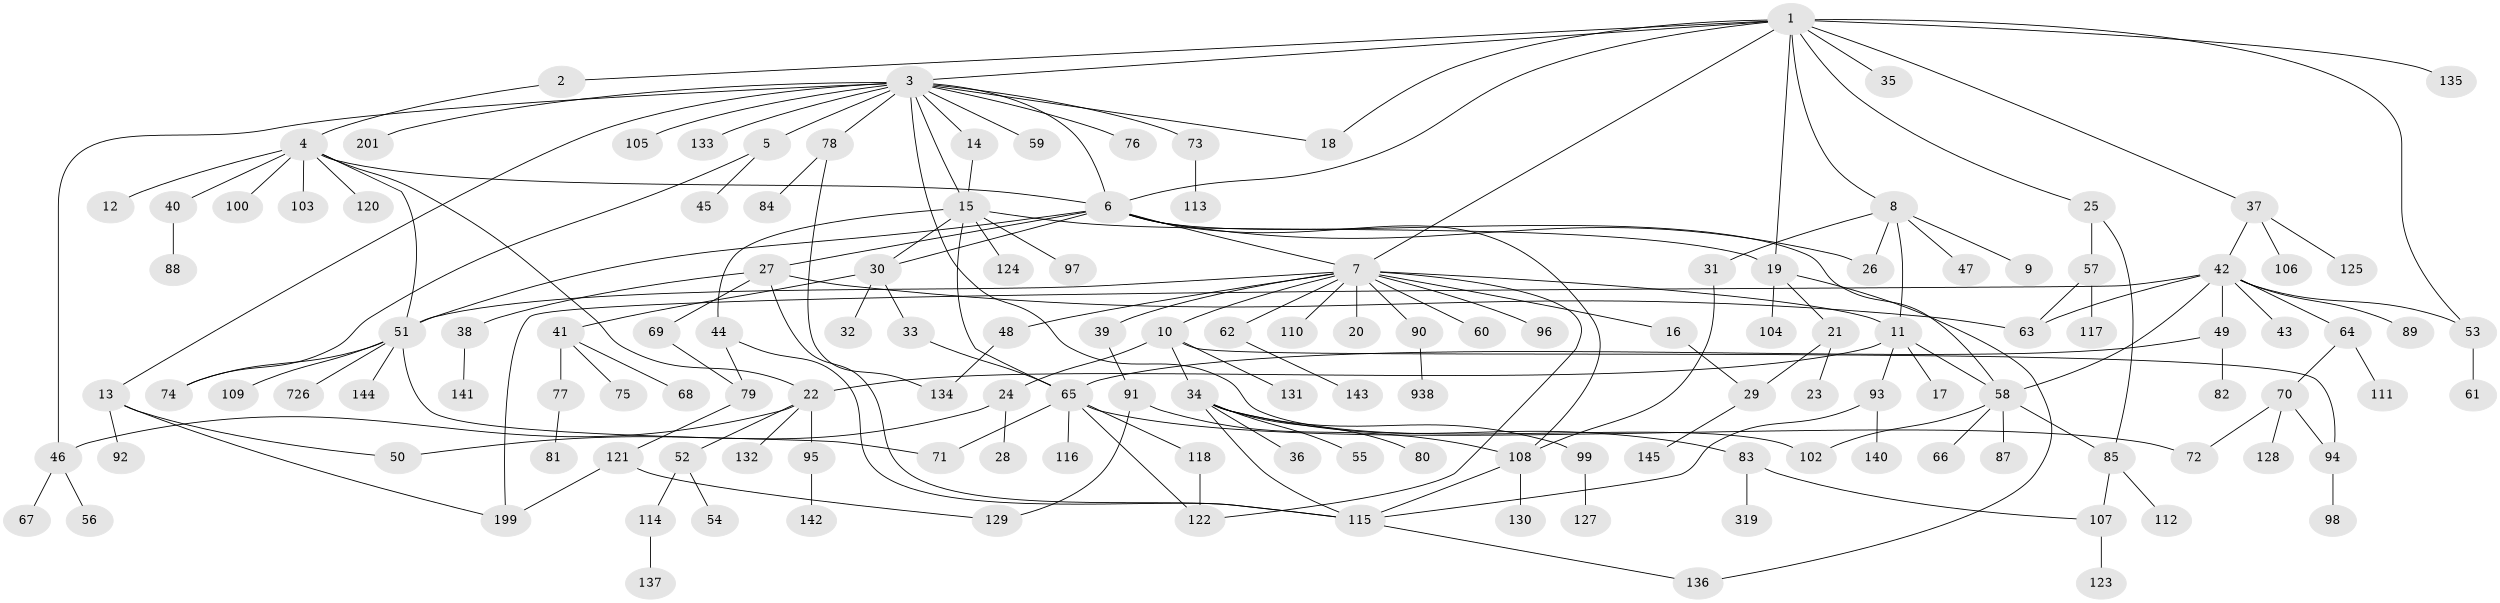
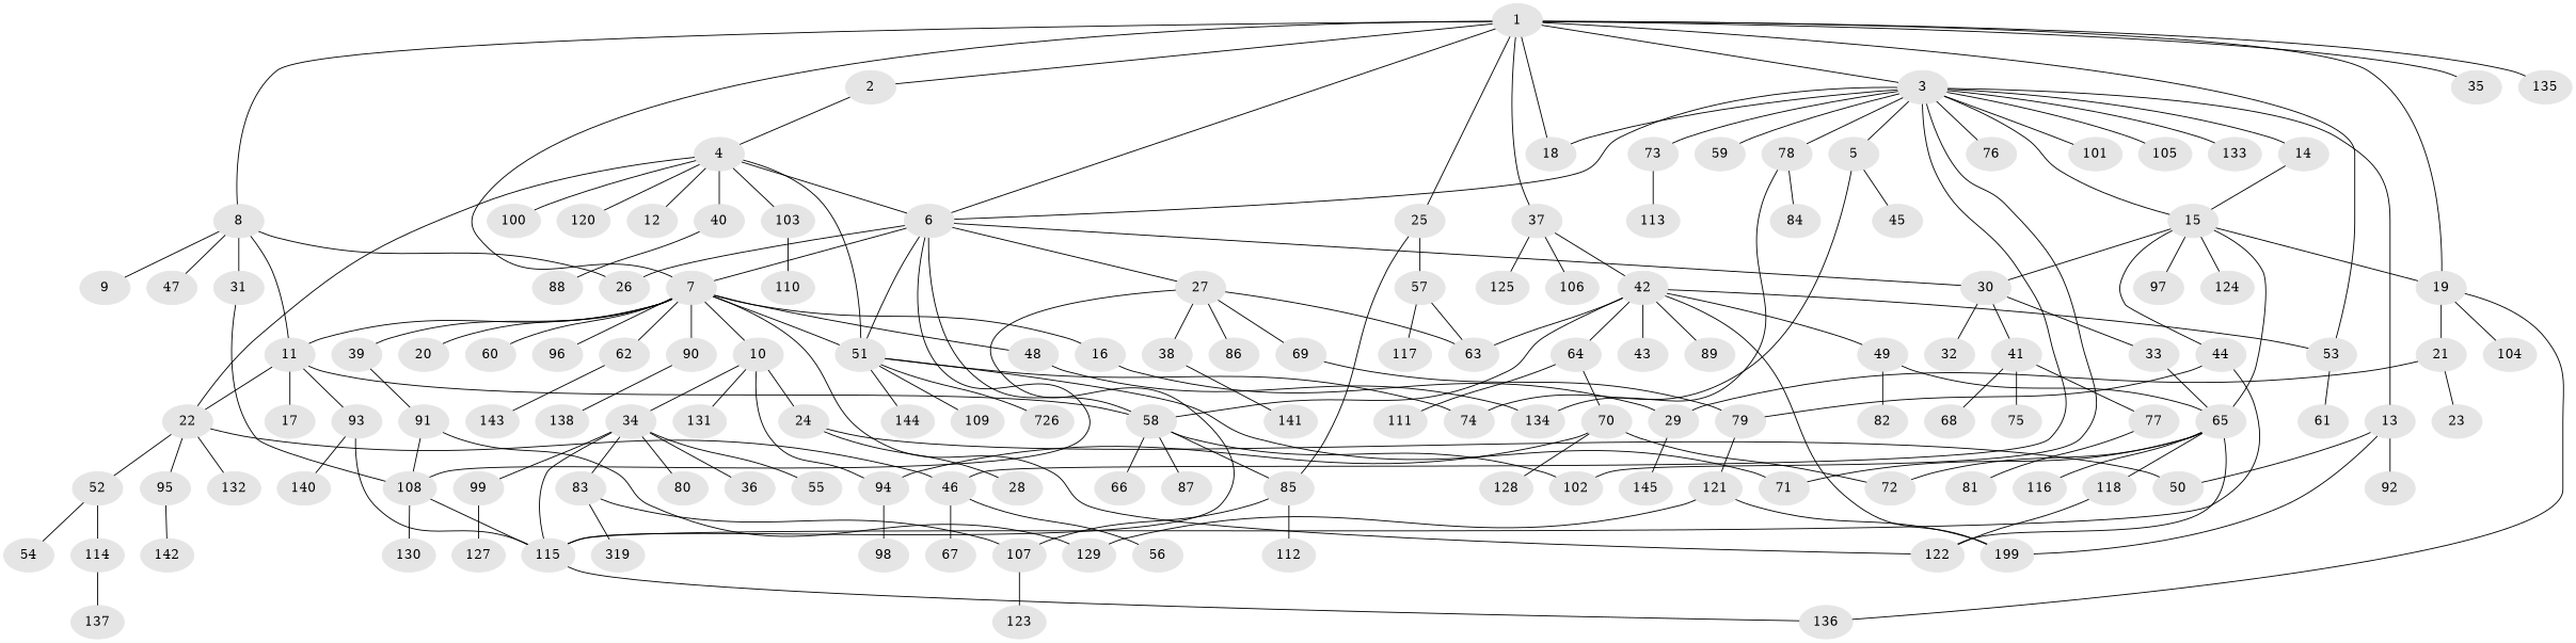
  graph {
    node [color=gray90 style=filled]
    1
    2
    3
    6
    7
    8
    18
    19
    25
    35
    37
    53
    135
    4
    5
    13
    14
    15
    46
    59
    73
    76
    78
-   101 [label=201]
+   101
    102
    105
    133
    51
    26
    27
    30
    58
    108
    10
    11
    16
    20
    39
    48
    60
    62
    90
    96
    122
    9
    31
    47
    21
    104
    136
    57
    85
    42
    106
    125
    61
    12
    22
    40
    100
    103
    120
    45
    74
    50
    92
    n67 [label=199]
    44
    65
    97
    124
    56
    67
    113
    134
    84
    52
    95
    132
    88
    71
    109
    n83 [label=726]
    144
    110
    38
    63
    69
+   86
    115
    32
    33
    41
    66
    87
    130
    24
    34
    94
    131
    17
    93
    29
    91
    143
-   138 [label=938]
+   138
    28
    36
    55
    80
    83
    99
    98
    140
    79
    72
    116
    118
    145
    23
    54
    114
    142
    117
    107
    112
    141
    68
    75
    77
    n131 [label=319]
    127
    43
    49
    64
    89
    129
    81
    82
    70
    111
    121
    137
    128
    123
    1 -- 2
    1 -- 3
    1 -- 6
    1 -- 7
    1 -- 8
    1 -- 18
    1 -- 19
    1 -- 25
    1 -- 35
    1 -- 37
    1 -- 53
    1 -- 135
    2 -- 4
    3 -- 6
    3 -- 18
    3 -- 5
    3 -- 13
    3 -- 14
    3 -- 15
    3 -- 46
    3 -- 59
    3 -- 73
    3 -- 76
    3 -- 78
    3 -- 101
    3 -- 102
    3 -- 105
    3 -- 133
    6 -- 7
    6 -- 51
    6 -- 26
    6 -- 27
    6 -- 30
    6 -- 58
    6 -- 108
    7 -- 51
    7 -- 10
    7 -- 11
    7 -- 16
    7 -- 20
    7 -- 39
    7 -- 48
    7 -- 60
    7 -- 62
    7 -- 90
    7 -- 96
    7 -- 122
    8 -- 26
    8 -- 11
    8 -- 9
    8 -- 31
    8 -- 47
    19 -- 21
    19 -- 104
    19 -- 136
    25 -- 57
    25 -- 85
    37 -- 42
    37 -- 106
    37 -- 125
    53 -- 61
    4 -- 6
    4 -- 51
    4 -- 12
    4 -- 22
    4 -- 40
    4 -- 100
    4 -- 103
    4 -- 120
    5 -- 45
    5 -- 74
    13 -- 50
    13 -- 92
    13 -- n67
    14 -- 15
    15 -- 19
    15 -- 30
    15 -- 44
    15 -- 65
    15 -- 97
    15 -- 124
    46 -- 56
    46 -- 67
    73 -- 113
    78 -- 134
    78 -- 84
    51 -- 74
    51 -- 71
    51 -- 109
    51 -- n83
    51 -- 144
    27 -- 38
    27 -- 63
    27 -- 69
+   27 -- 86
    27 -- 115
    30 -- 32
    30 -- 33
    30 -- 41
    58 -- 102
    58 -- 85
    58 -- 66
    58 -- 87
    108 -- 115
    108 -- 130
    10 -- 24
    10 -- 34
    10 -- 94
    10 -- 131
    11 -- 58
    11 -- 22
    11 -- 17
    11 -- 93
    16 -- 29
    39 -- 91
    48 -- 134
    62 -- 143
    90 -- 138
    31 -- 108
    21 -- 29
    21 -- 23
    57 -- 63
    57 -- 117
    85 -- 107
    85 -- 112
    42 -- 53
    42 -- 58
    42 -- n67
    42 -- 63
    42 -- 43
    42 -- 49
    42 -- 64
    42 -- 89
    22 -- 46
    22 -- 52
    22 -- 95
    22 -- 132
    40 -- 88
-   7 -- 110
+   103 -- 110
    44 -- 115
    44 -- 79
    65 -- 122
    65 -- 71
    65 -- 72
    65 -- 116
    65 -- 118
    52 -- 54
    52 -- 114
    95 -- 142
    38 -- 141
    69 -- 79
    115 -- 136
    33 -- 65
    41 -- 68
    41 -- 75
    41 -- 77
    24 -- 50
    24 -- 28
    34 -- 115
    34 -- 36
    34 -- 55
    34 -- 80
    34 -- 83
    34 -- 99
    94 -- 98
    93 -- 115
    93 -- 140
    29 -- 145
    91 -- 108
    91 -- 129
    83 -- 107
    83 -- n131
    99 -- 127
    79 -- 121
    118 -- 122
    114 -- 137
    107 -- 123
    77 -- 81
    49 -- 65
    49 -- 82
    64 -- 70
    64 -- 111
    70 -- 94
    70 -- 72
    70 -- 128
    121 -- n67
    121 -- 129
  }
